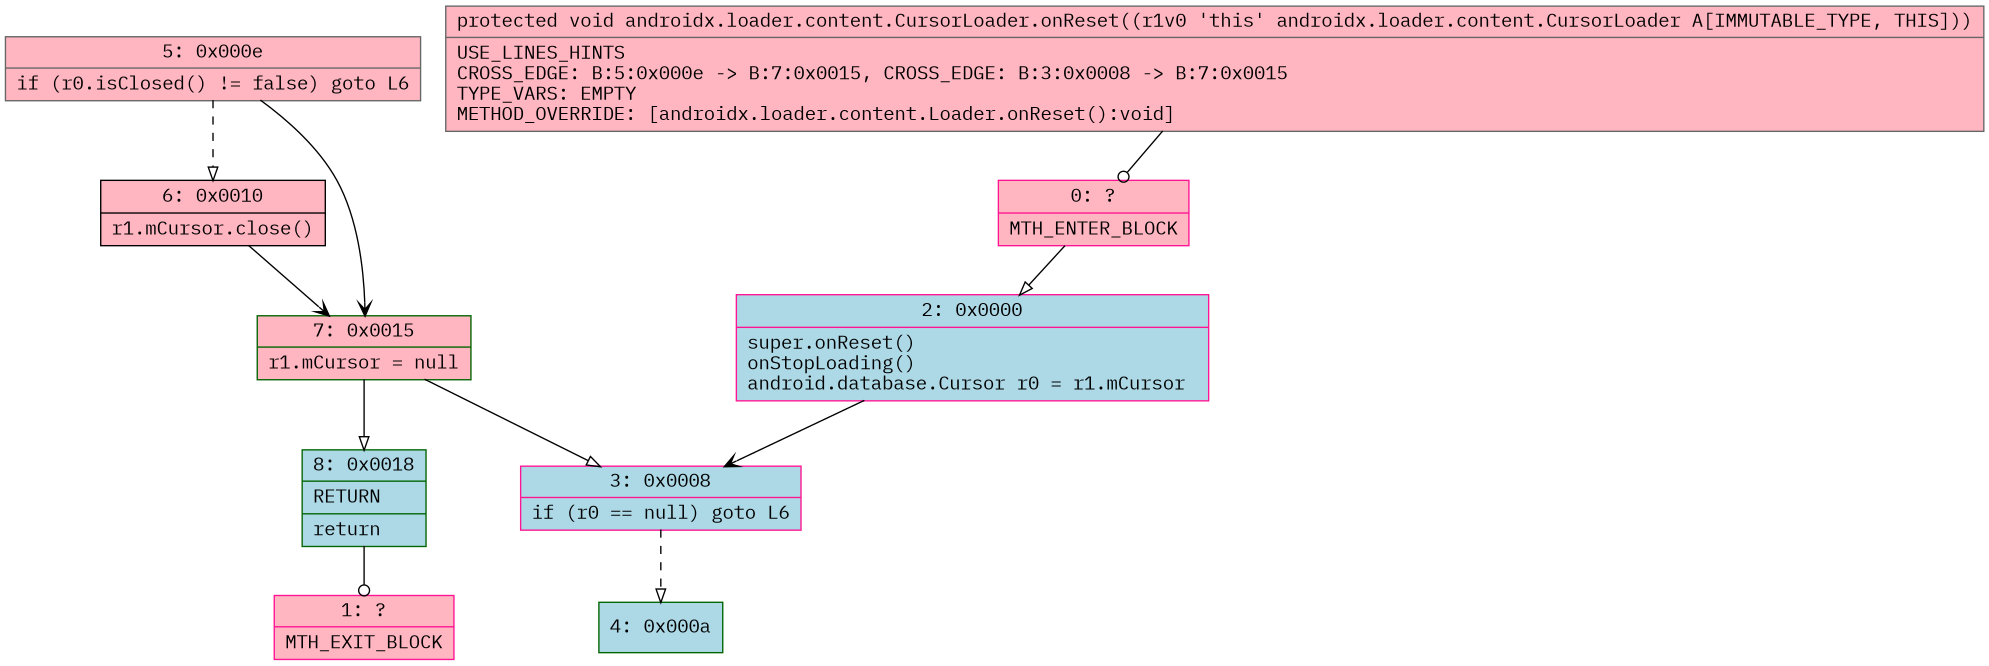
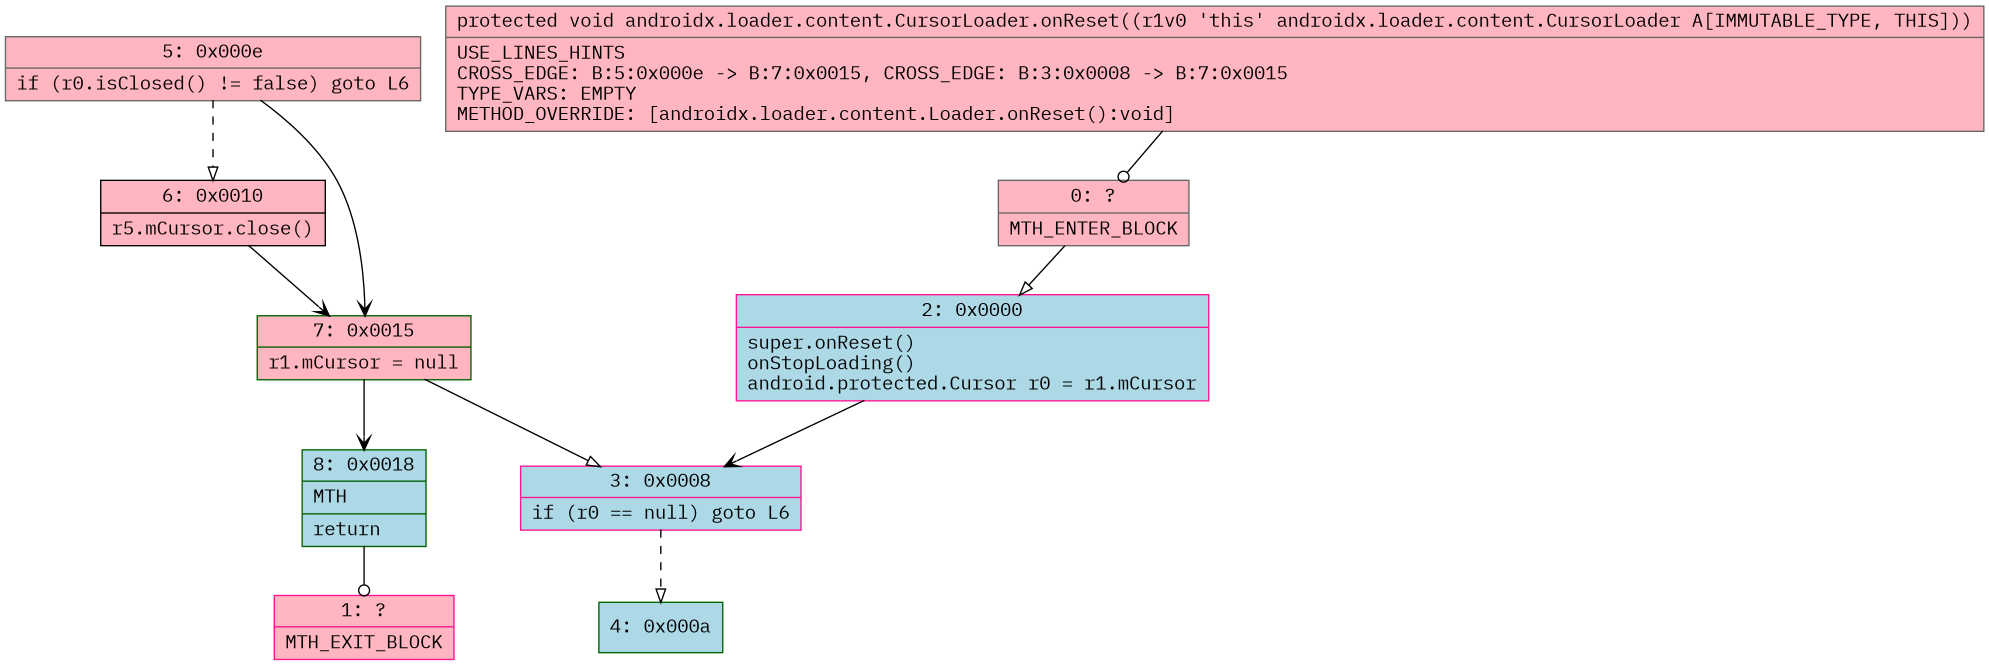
  digraph {
    fontname="IBM Plex Mono"
    node [color=deeppink fillcolor=lightpink fontname="IBM Plex Mono" shape=record style=filled]
    edge [arrowhead=onormal fontname="IBM Plex Mono"]
-   n1 [label="{0\:\ ?|MTH_ENTER_BLOCK\l}"]
-   n2 [fillcolor=lightblue label="{2\:\ 0x0000|super.onReset()\lonStopLoading()\landroid.database.Cursor r0 = r1.mCursor\l}"]
+   n1 [color=gray40 label="{0\:\ ?|MTH_ENTER_BLOCK\l}"]
+   n2 [fillcolor=lightblue label="{2\:\ 0x0000|super.onReset()\lonStopLoading()\landroid.protected.Cursor r0 = r1.mCursor\l}"]
    n3 [fillcolor=lightblue label="{3\:\ 0x0008|if (r0 == null) goto L6\l}"]
    n4 [color=darkgreen fillcolor=lightblue label="{4\:\ 0x000a}"]
    n5 [color=darkgreen label="{7\:\ 0x0015|r1.mCursor = null\l}"]
-   n6 [color=darkgreen fillcolor=lightblue label="{8\:\ 0x0018|RETURN\l|return\l}"]
+   n6 [color=darkgreen fillcolor=lightblue label="{8\:\ 0x0018|MTH\l|return\l}"]
    n7 [color=gray40 label="{5\:\ 0x000e|if (r0.isClosed() != false) goto L6\l}"]
-   n8 [color=black label="{6\:\ 0x0010|r1.mCursor.close()\l}"]
+   n8 [color=black label="{6\:\ 0x0010|r5.mCursor.close()\l}"]
    n9 [label="{1\:\ ?|MTH_EXIT_BLOCK\l}"]
    n10 [color=gray40 label="{protected void androidx.loader.content.CursorLoader.onReset((r1v0 'this' androidx.loader.content.CursorLoader A[IMMUTABLE_TYPE, THIS]))  | USE_LINES_HINTS\lCROSS_EDGE: B:5:0x000e \-\> B:7:0x0015, CROSS_EDGE: B:3:0x0008 \-\> B:7:0x0015\lTYPE_VARS: EMPTY\lMETHOD_OVERRIDE: [androidx.loader.content.Loader.onReset():void]\l}"]
    n1 -> n2
    n2 -> n3 [arrowhead=vee]
    n3 -> n4 [style=dashed]
    n5 -> n3
-   n5 -> n6
+   n5 -> n6 [arrowhead=vee]
    n6 -> n9 [arrowhead=odot]
    n7 -> n5 [arrowhead=vee]
    n7 -> n8 [style=dashed]
    n8 -> n5 [arrowhead=vee]
    n10 -> n1 [arrowhead=odot]
  }
